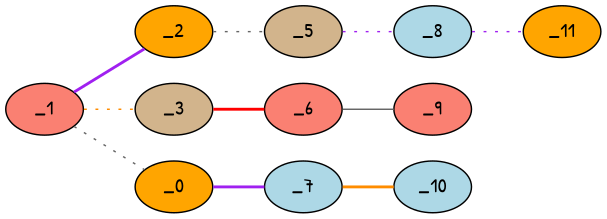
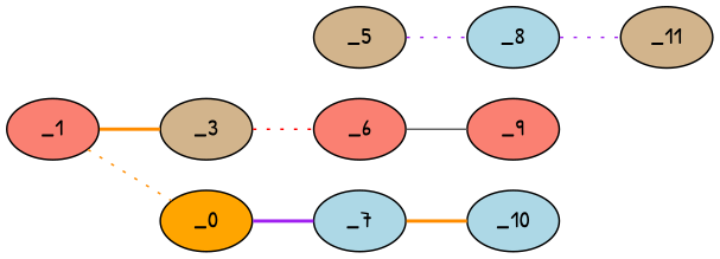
  graph {
    fontname="Patrick Hand"
    rankdir=LR
    node [charge=0 chem=1 fillcolor=salmon fontname="Patrick Hand" style=filled symbol="C  " x=3.7321 y=1.25]
    edge [color=purple fontname="Patrick Hand" style=dotted valence=1]
    _1 [chem=4 symbol="N  " x=4.5981 y=0.75]
-   _2 [fillcolor=orange x=5.4641]
    _3 [fillcolor=tan]
    n4 [fillcolor=orange label=_0 x=4.5981 y=-0.25]
    _5 [fillcolor=tan x=6.3301 y=0.75]
    _6 [x=2.866 y=0.75]
    _7 [fillcolor=lightblue y=-0.75]
    _8 [fillcolor=lightblue x=7.1962]
    _9 [chem=2 symbol="O  " x=2]
    _10 [chem=2 fillcolor=lightblue symbol="O  " y=-1.75]
-   _11 [chem=4 fillcolor=orange symbol="N  " x=8.0622 y=1.75]
-   _1 -- _2 [style=bold]
-   _1 -- _3 [color=darkorange]
-   _1 -- n4 [color=gray40]
-   _2 -- _5 [color=gray40]
-   _3 -- _6 [color=red style=bold]
+   _11 [chem=4 fillcolor=tan symbol="N  " x=8.0622 y=1.75]
+   _1 -- _3 [color=darkorange style=bold]
+   _1 -- n4 [color=darkorange]
+   _3 -- _6 [color=red]
    n4 -- _7 [style=bold]
    _5 -- _8
    _6 -- _9 [color=gray40 style=solid]
    _7 -- _10 [color=darkorange style=bold]
    _8 -- _11 [valence=3]
  }
